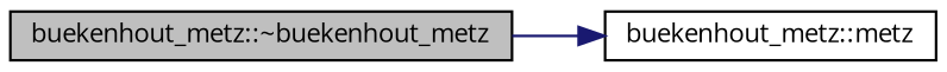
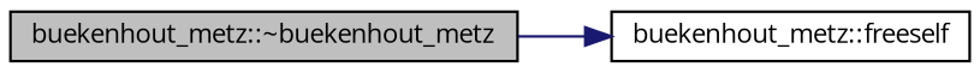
  digraph {
    rankdir=LR
    fontname="Open Sans"
    node [color=black fontname="Open Sans" fontsize=10 shape=record style=filled]
    n1 [fillcolor=grey75 fontcolor=black height=0.2 label="buekenhout_metz::~buekenhout_metz" width=0.4]
-   n2 [fillcolor=white height=0.2 label="buekenhout_metz::metz" width=0.4]
+   n2 [fillcolor=white height=0.2 label="buekenhout_metz::freeself" width=0.4]
    n1 -> n2 [color=midnightblue fontname="Open Sans" fontsize=10 labelfontname=Helvetica labelfontsize=10 style=solid]
  }
